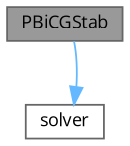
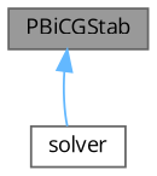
  digraph {
    fontname="Open Sans"
    node [color=gray40 fontname="Open Sans" fontsize=10 shape=box style=filled]
    n1 [fillcolor=grey60 fontcolor=black height=0.2 label=PBiCGStab width=0.4]
    n2 [fillcolor=white height=0.2 label=solver width=0.4]
-   n2 -> n1 [color=steelblue1 dir=back fontname="Open Sans" fontsize=10 labelfontname=Helvetica labelfontsize=10 style=solid]
+   n1 -> n2 [color=steelblue1 dir=back fontname="Open Sans" fontsize=10 labelfontname=Helvetica labelfontsize=10 style=solid]
  }
